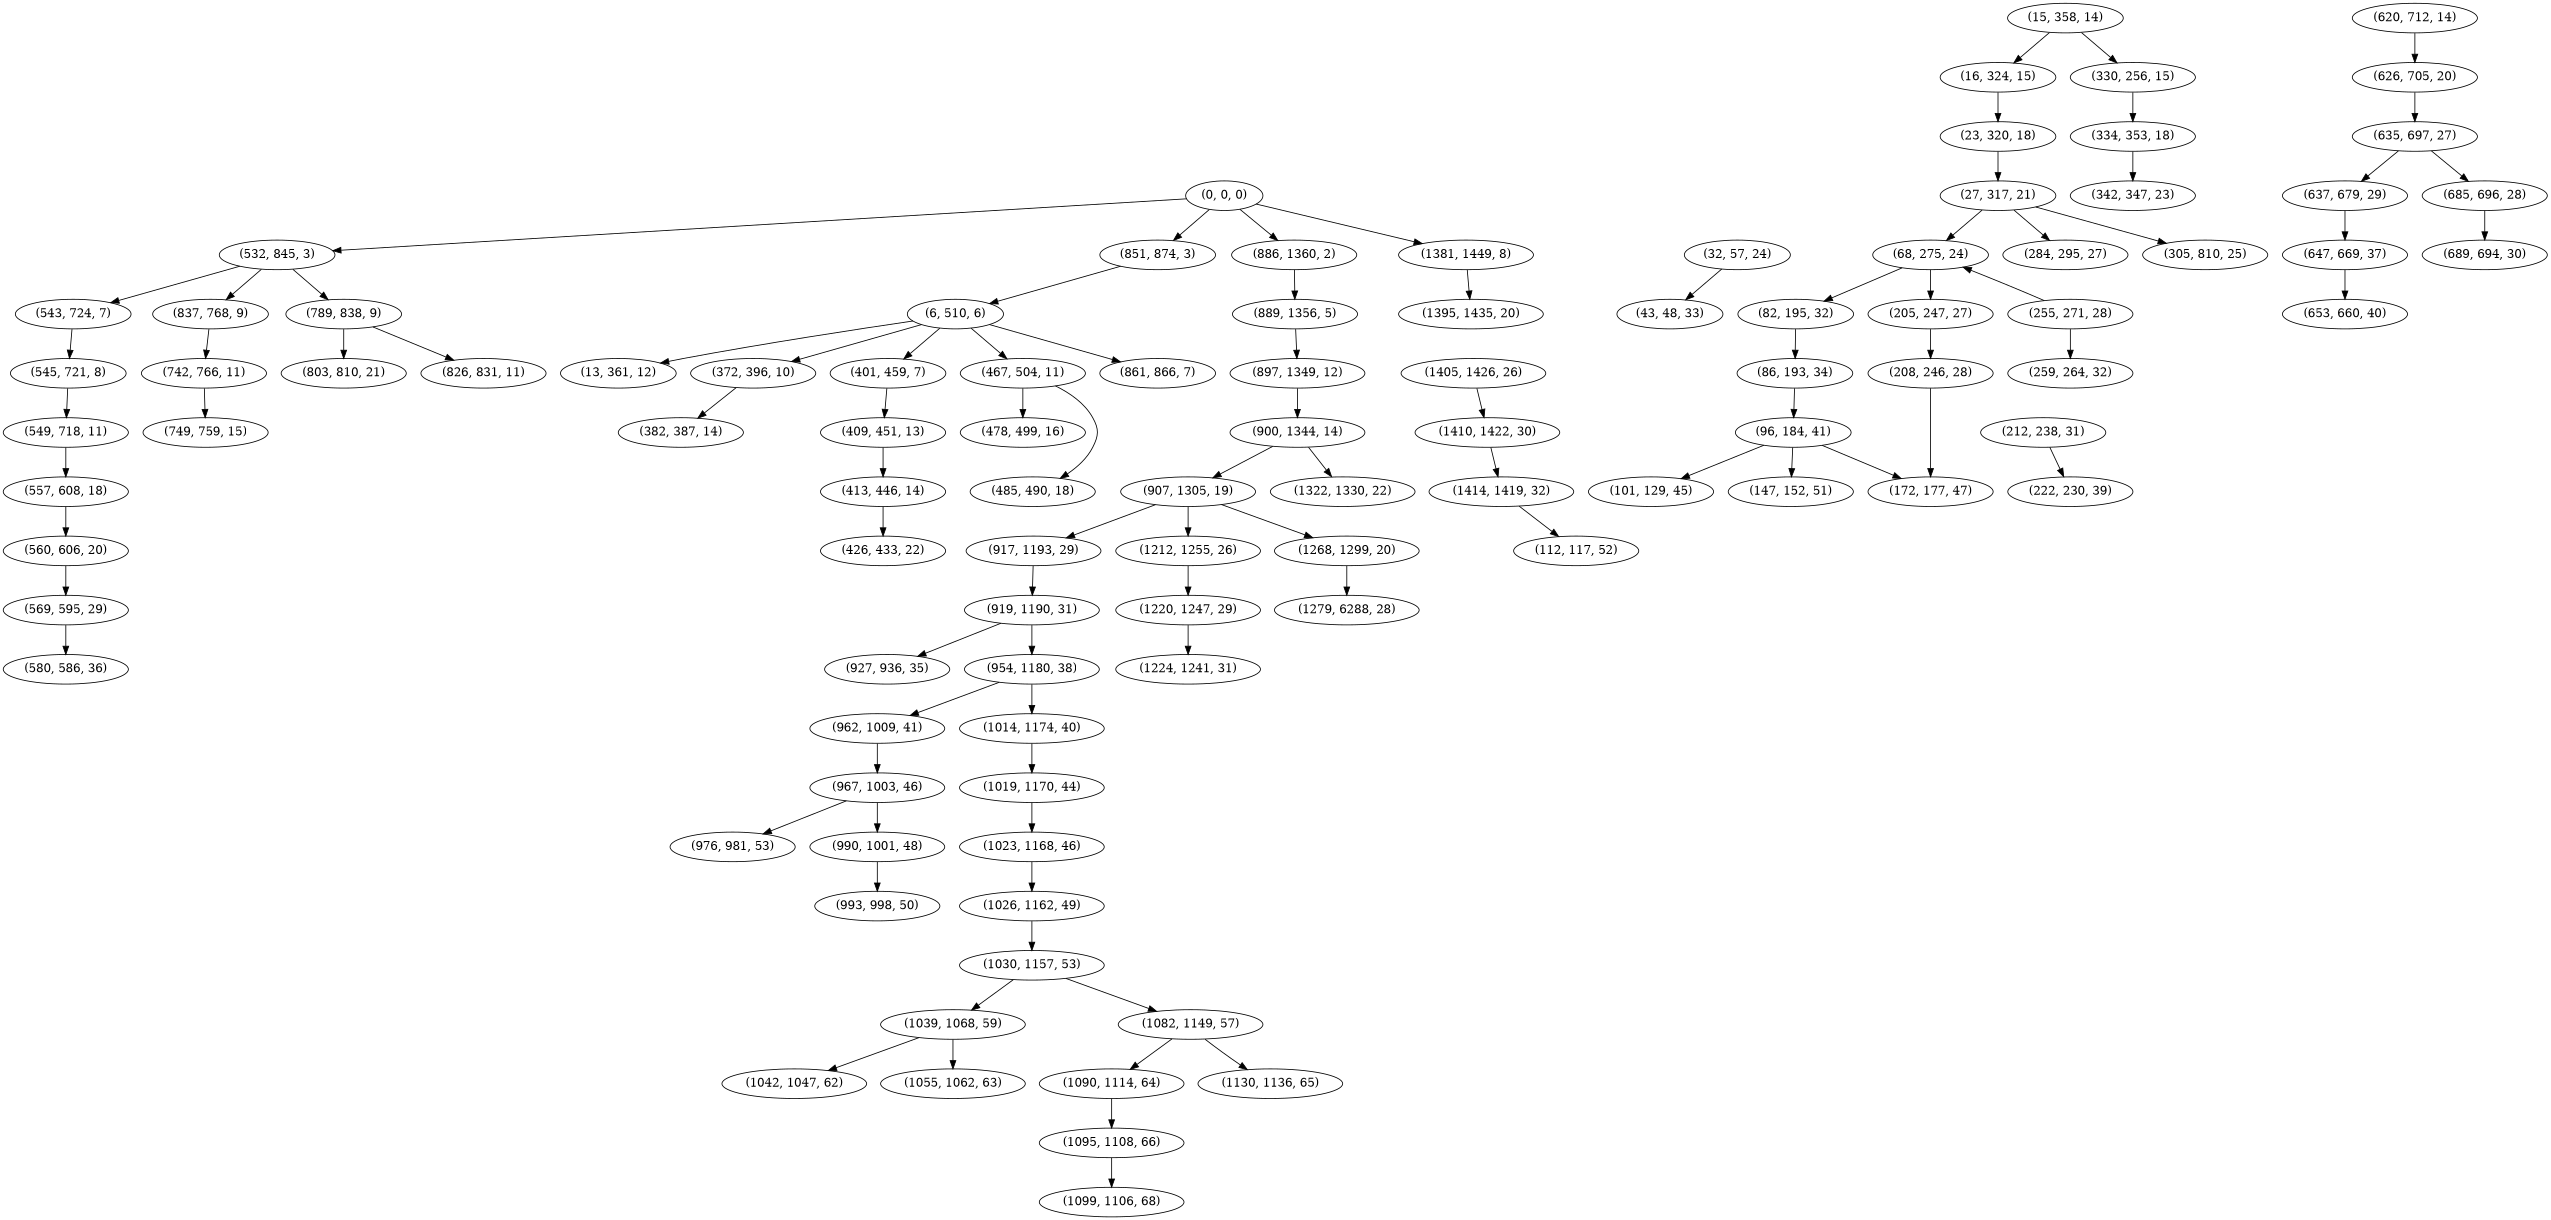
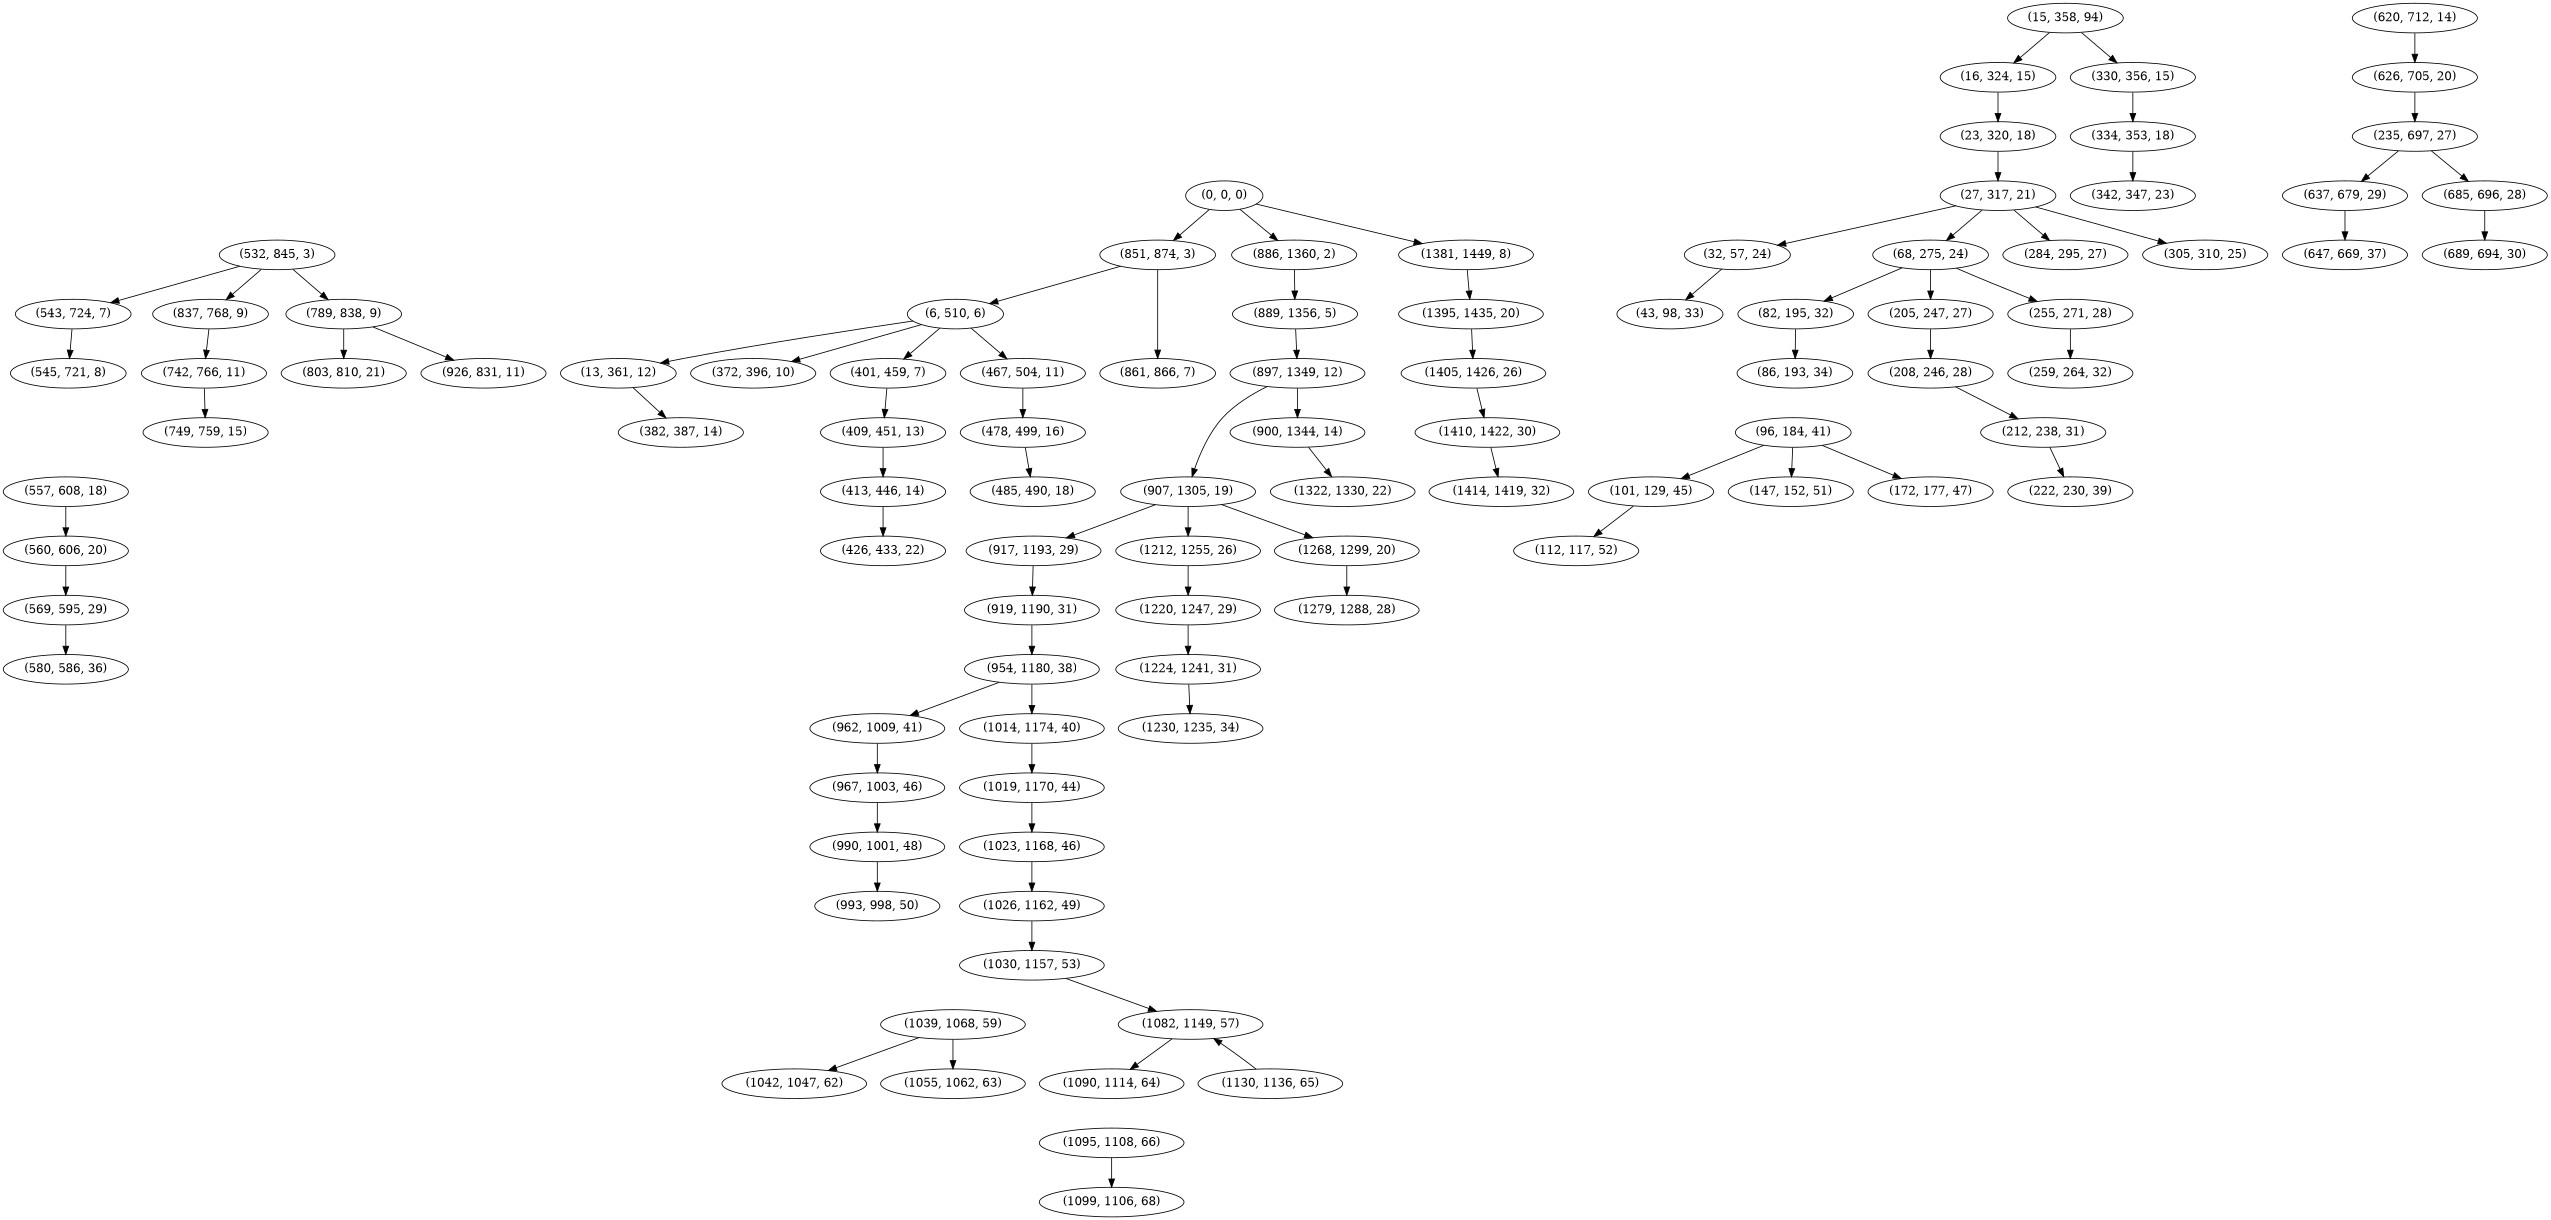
  digraph {
    "(0, 0, 0)"
    "(532, 845, 3)"
    "(851, 874, 3)"
    "(886, 1360, 2)"
    "(1381, 1449, 8)"
    "(6, 510, 6)"
    "(13, 361, 12)"
    "(372, 396, 10)"
    "(401, 459, 7)"
    "(467, 504, 11)"
    "(543, 724, 7)"
    n12 [label="(837, 768, 9)"]
    "(789, 838, 9)"
    "(861, 866, 7)"
    "(889, 1356, 5)"
    "(1395, 1435, 20)"
    "(382, 387, 14)"
    "(409, 451, 13)"
    "(478, 499, 16)"
-   "(15, 358, 14)"
+   "(15, 358, 14)" [label="(15, 358, 94)"]
    "(16, 324, 15)"
-   "(330, 356, 15)" [label="(330, 256, 15)"]
+   "(330, 356, 15)"
    "(23, 320, 18)"
    "(334, 353, 18)"
    "(27, 317, 21)"
    "(32, 57, 24)"
    "(68, 275, 24)"
    "(284, 295, 27)"
-   "(305, 310, 25)" [label="(305, 810, 25)"]
-   "(43, 48, 33)"
+   "(305, 310, 25)"
+   "(43, 48, 33)" [label="(43, 98, 33)"]
    "(82, 195, 32)"
    "(205, 247, 27)"
    "(255, 271, 28)"
    "(86, 193, 34)"
    "(208, 246, 28)"
    "(259, 264, 32)"
    "(96, 184, 41)"
    "(101, 129, 45)"
    "(147, 152, 51)"
    "(172, 177, 47)"
    "(112, 117, 52)"
    "(212, 238, 31)"
    "(222, 230, 39)"
    "(342, 347, 23)"
    "(413, 446, 14)"
    "(426, 433, 22)"
    "(485, 490, 18)"
    "(545, 721, 8)"
    "(742, 766, 11)"
    "(803, 810, 21)"
-   "(826, 831, 11)"
-   "(549, 718, 11)"
+   "(826, 831, 11)" [label="(926, 831, 11)"]
    "(557, 608, 18)"
    "(560, 606, 20)"
    "(620, 712, 14)"
    "(626, 705, 20)"
    "(569, 595, 29)"
    "(580, 586, 36)"
-   "(635, 697, 27)"
+   "(635, 697, 27)" [label="(235, 697, 27)"]
    "(637, 679, 29)"
    "(685, 696, 28)"
    "(647, 669, 37)"
    "(689, 694, 30)"
-   "(653, 660, 40)"
    "(749, 759, 15)"
    "(897, 1349, 12)"
    "(900, 1344, 14)"
    "(907, 1305, 19)"
    "(1322, 1330, 22)"
    "(917, 1193, 29)"
    "(1212, 1255, 26)"
    "(1268, 1299, 20)"
    "(919, 1190, 31)"
    "(1220, 1247, 29)"
-   "(1279, 1288, 28)" [label="(1279, 6288, 28)"]
-   "(927, 936, 35)"
+   "(1279, 1288, 28)"
    "(954, 1180, 38)"
    "(962, 1009, 41)"
    "(1014, 1174, 40)"
    "(967, 1003, 46)"
    "(1019, 1170, 44)"
-   "(976, 981, 53)"
    "(990, 1001, 48)"
    "(993, 998, 50)"
    "(1023, 1168, 46)"
    "(1026, 1162, 49)"
    "(1030, 1157, 53)"
    "(1039, 1068, 59)"
    "(1082, 1149, 57)"
    "(1042, 1047, 62)"
    "(1055, 1062, 63)"
    "(1090, 1114, 64)"
    "(1130, 1136, 65)"
    "(1095, 1108, 66)"
    "(1099, 1106, 68)"
    "(1224, 1241, 31)"
+   "(1230, 1235, 34)"
    "(1405, 1426, 26)"
    "(1410, 1422, 30)"
    "(1414, 1419, 32)"
-   "(0, 0, 0)" -> "(532, 845, 3)"
    "(0, 0, 0)" -> "(851, 874, 3)"
    "(0, 0, 0)" -> "(886, 1360, 2)"
    "(0, 0, 0)" -> "(1381, 1449, 8)"
    "(532, 845, 3)" -> "(543, 724, 7)"
    "(532, 845, 3)" -> n12
    "(532, 845, 3)" -> "(789, 838, 9)"
    "(851, 874, 3)" -> "(6, 510, 6)"
-   "(6, 510, 6)" -> "(861, 866, 7)"
+   "(851, 874, 3)" -> "(861, 866, 7)"
    "(886, 1360, 2)" -> "(889, 1356, 5)"
    "(1381, 1449, 8)" -> "(1395, 1435, 20)"
    "(6, 510, 6)" -> "(13, 361, 12)"
    "(6, 510, 6)" -> "(372, 396, 10)"
    "(6, 510, 6)" -> "(401, 459, 7)"
    "(6, 510, 6)" -> "(467, 504, 11)"
-   "(372, 396, 10)" -> "(382, 387, 14)"
+   "(13, 361, 12)" -> "(382, 387, 14)"
    "(401, 459, 7)" -> "(409, 451, 13)"
    "(467, 504, 11)" -> "(478, 499, 16)"
    "(543, 724, 7)" -> "(545, 721, 8)"
    n12 -> "(742, 766, 11)"
    "(789, 838, 9)" -> "(803, 810, 21)"
    "(789, 838, 9)" -> "(826, 831, 11)"
    "(889, 1356, 5)" -> "(897, 1349, 12)"
+   "(1395, 1435, 20)" -> "(1405, 1426, 26)"
    "(409, 451, 13)" -> "(413, 446, 14)"
-   "(467, 504, 11)" -> "(485, 490, 18)"
+   "(478, 499, 16)" -> "(485, 490, 18)"
    "(15, 358, 14)" -> "(16, 324, 15)"
    "(15, 358, 14)" -> "(330, 356, 15)"
    "(16, 324, 15)" -> "(23, 320, 18)"
    "(330, 356, 15)" -> "(334, 353, 18)"
    "(23, 320, 18)" -> "(27, 317, 21)"
    "(334, 353, 18)" -> "(342, 347, 23)"
+   "(27, 317, 21)" -> "(32, 57, 24)"
    "(27, 317, 21)" -> "(68, 275, 24)"
    "(27, 317, 21)" -> "(284, 295, 27)"
    "(27, 317, 21)" -> "(305, 310, 25)"
    "(32, 57, 24)" -> "(43, 48, 33)"
    "(68, 275, 24)" -> "(82, 195, 32)"
    "(68, 275, 24)" -> "(205, 247, 27)"
-   "(255, 271, 28)" -> "(68, 275, 24)"
+   "(68, 275, 24)" -> "(255, 271, 28)"
    "(82, 195, 32)" -> "(86, 193, 34)"
    "(205, 247, 27)" -> "(208, 246, 28)"
    "(255, 271, 28)" -> "(259, 264, 32)"
-   "(86, 193, 34)" -> "(96, 184, 41)"
-   "(208, 246, 28)" -> "(172, 177, 47)"
+   "(208, 246, 28)" -> "(212, 238, 31)"
    "(96, 184, 41)" -> "(101, 129, 45)"
    "(96, 184, 41)" -> "(147, 152, 51)"
    "(96, 184, 41)" -> "(172, 177, 47)"
-   "(1414, 1419, 32)" -> "(112, 117, 52)"
+   "(101, 129, 45)" -> "(112, 117, 52)"
    "(212, 238, 31)" -> "(222, 230, 39)"
    "(413, 446, 14)" -> "(426, 433, 22)"
-   "(545, 721, 8)" -> "(549, 718, 11)"
    "(742, 766, 11)" -> "(749, 759, 15)"
-   "(549, 718, 11)" -> "(557, 608, 18)"
    "(557, 608, 18)" -> "(560, 606, 20)"
    "(560, 606, 20)" -> "(569, 595, 29)"
    "(620, 712, 14)" -> "(626, 705, 20)"
    "(626, 705, 20)" -> "(635, 697, 27)"
    "(569, 595, 29)" -> "(580, 586, 36)"
    "(635, 697, 27)" -> "(637, 679, 29)"
    "(635, 697, 27)" -> "(685, 696, 28)"
    "(637, 679, 29)" -> "(647, 669, 37)"
    "(685, 696, 28)" -> "(689, 694, 30)"
-   "(647, 669, 37)" -> "(653, 660, 40)"
    "(897, 1349, 12)" -> "(900, 1344, 14)"
-   "(900, 1344, 14)" -> "(907, 1305, 19)"
+   "(897, 1349, 12)" -> "(907, 1305, 19)"
    "(900, 1344, 14)" -> "(1322, 1330, 22)"
    "(907, 1305, 19)" -> "(917, 1193, 29)"
    "(907, 1305, 19)" -> "(1212, 1255, 26)"
    "(907, 1305, 19)" -> "(1268, 1299, 20)"
    "(917, 1193, 29)" -> "(919, 1190, 31)"
    "(1212, 1255, 26)" -> "(1220, 1247, 29)"
    "(1268, 1299, 20)" -> "(1279, 1288, 28)"
-   "(919, 1190, 31)" -> "(927, 936, 35)"
    "(919, 1190, 31)" -> "(954, 1180, 38)"
    "(1220, 1247, 29)" -> "(1224, 1241, 31)"
    "(954, 1180, 38)" -> "(962, 1009, 41)"
    "(954, 1180, 38)" -> "(1014, 1174, 40)"
    "(962, 1009, 41)" -> "(967, 1003, 46)"
    "(1014, 1174, 40)" -> "(1019, 1170, 44)"
-   "(967, 1003, 46)" -> "(976, 981, 53)"
    "(967, 1003, 46)" -> "(990, 1001, 48)"
    "(1019, 1170, 44)" -> "(1023, 1168, 46)"
    "(990, 1001, 48)" -> "(993, 998, 50)"
    "(1023, 1168, 46)" -> "(1026, 1162, 49)"
    "(1026, 1162, 49)" -> "(1030, 1157, 53)"
-   "(1030, 1157, 53)" -> "(1039, 1068, 59)"
    "(1030, 1157, 53)" -> "(1082, 1149, 57)"
    "(1039, 1068, 59)" -> "(1042, 1047, 62)"
    "(1039, 1068, 59)" -> "(1055, 1062, 63)"
    "(1082, 1149, 57)" -> "(1090, 1114, 64)"
-   "(1082, 1149, 57)" -> "(1130, 1136, 65)"
-   "(1090, 1114, 64)" -> "(1095, 1108, 66)"
+   "(1130, 1136, 65)" -> "(1082, 1149, 57)"
    "(1095, 1108, 66)" -> "(1099, 1106, 68)"
+   "(1224, 1241, 31)" -> "(1230, 1235, 34)"
    "(1405, 1426, 26)" -> "(1410, 1422, 30)"
    "(1410, 1422, 30)" -> "(1414, 1419, 32)"
  }
